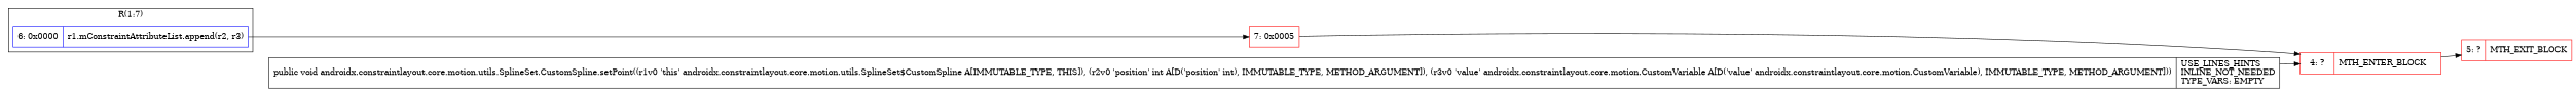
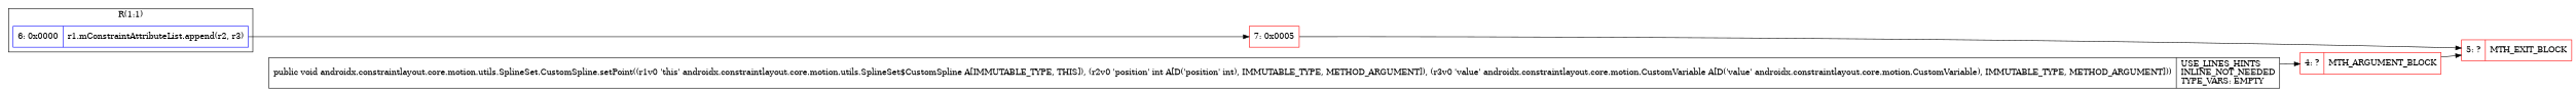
  digraph {
    rankdir=LR
    node [color=red shape=record]
    n1 [color=blue label="{6\:\ 0x0000|r1.mConstraintAttributeList.append(r2, r3)\l}"]
    n2 [label="{7\:\ 0x0005}"]
    n3 [label="{5\:\ ?|MTH_EXIT_BLOCK\l}"]
-   n4 [label="{4\:\ ?|MTH_ENTER_BLOCK\l}"]
+   n4 [label="{4\:\ ?|MTH_ARGUMENT_BLOCK\l}"]
    n5 [label="{public void androidx.constraintlayout.core.motion.utils.SplineSet.CustomSpline.setPoint((r1v0 'this' androidx.constraintlayout.core.motion.utils.SplineSet$CustomSpline A[IMMUTABLE_TYPE, THIS]), (r2v0 'position' int A[D('position' int), IMMUTABLE_TYPE, METHOD_ARGUMENT]), (r3v0 'value' androidx.constraintlayout.core.motion.CustomVariable A[D('value' androidx.constraintlayout.core.motion.CustomVariable), IMMUTABLE_TYPE, METHOD_ARGUMENT]))  | USE_LINES_HINTS\lINLINE_NOT_NEEDED\lTYPE_VARS: EMPTY\l}" color=""]
    subgraph cluster_1 {
-     label="R(1:7)"
+     label="R(1:1)"
      n1
    }
    n1 -> n2
-   n2 -> n4
+   n2 -> n3
    n4 -> n3
    n5 -> n4
  }
